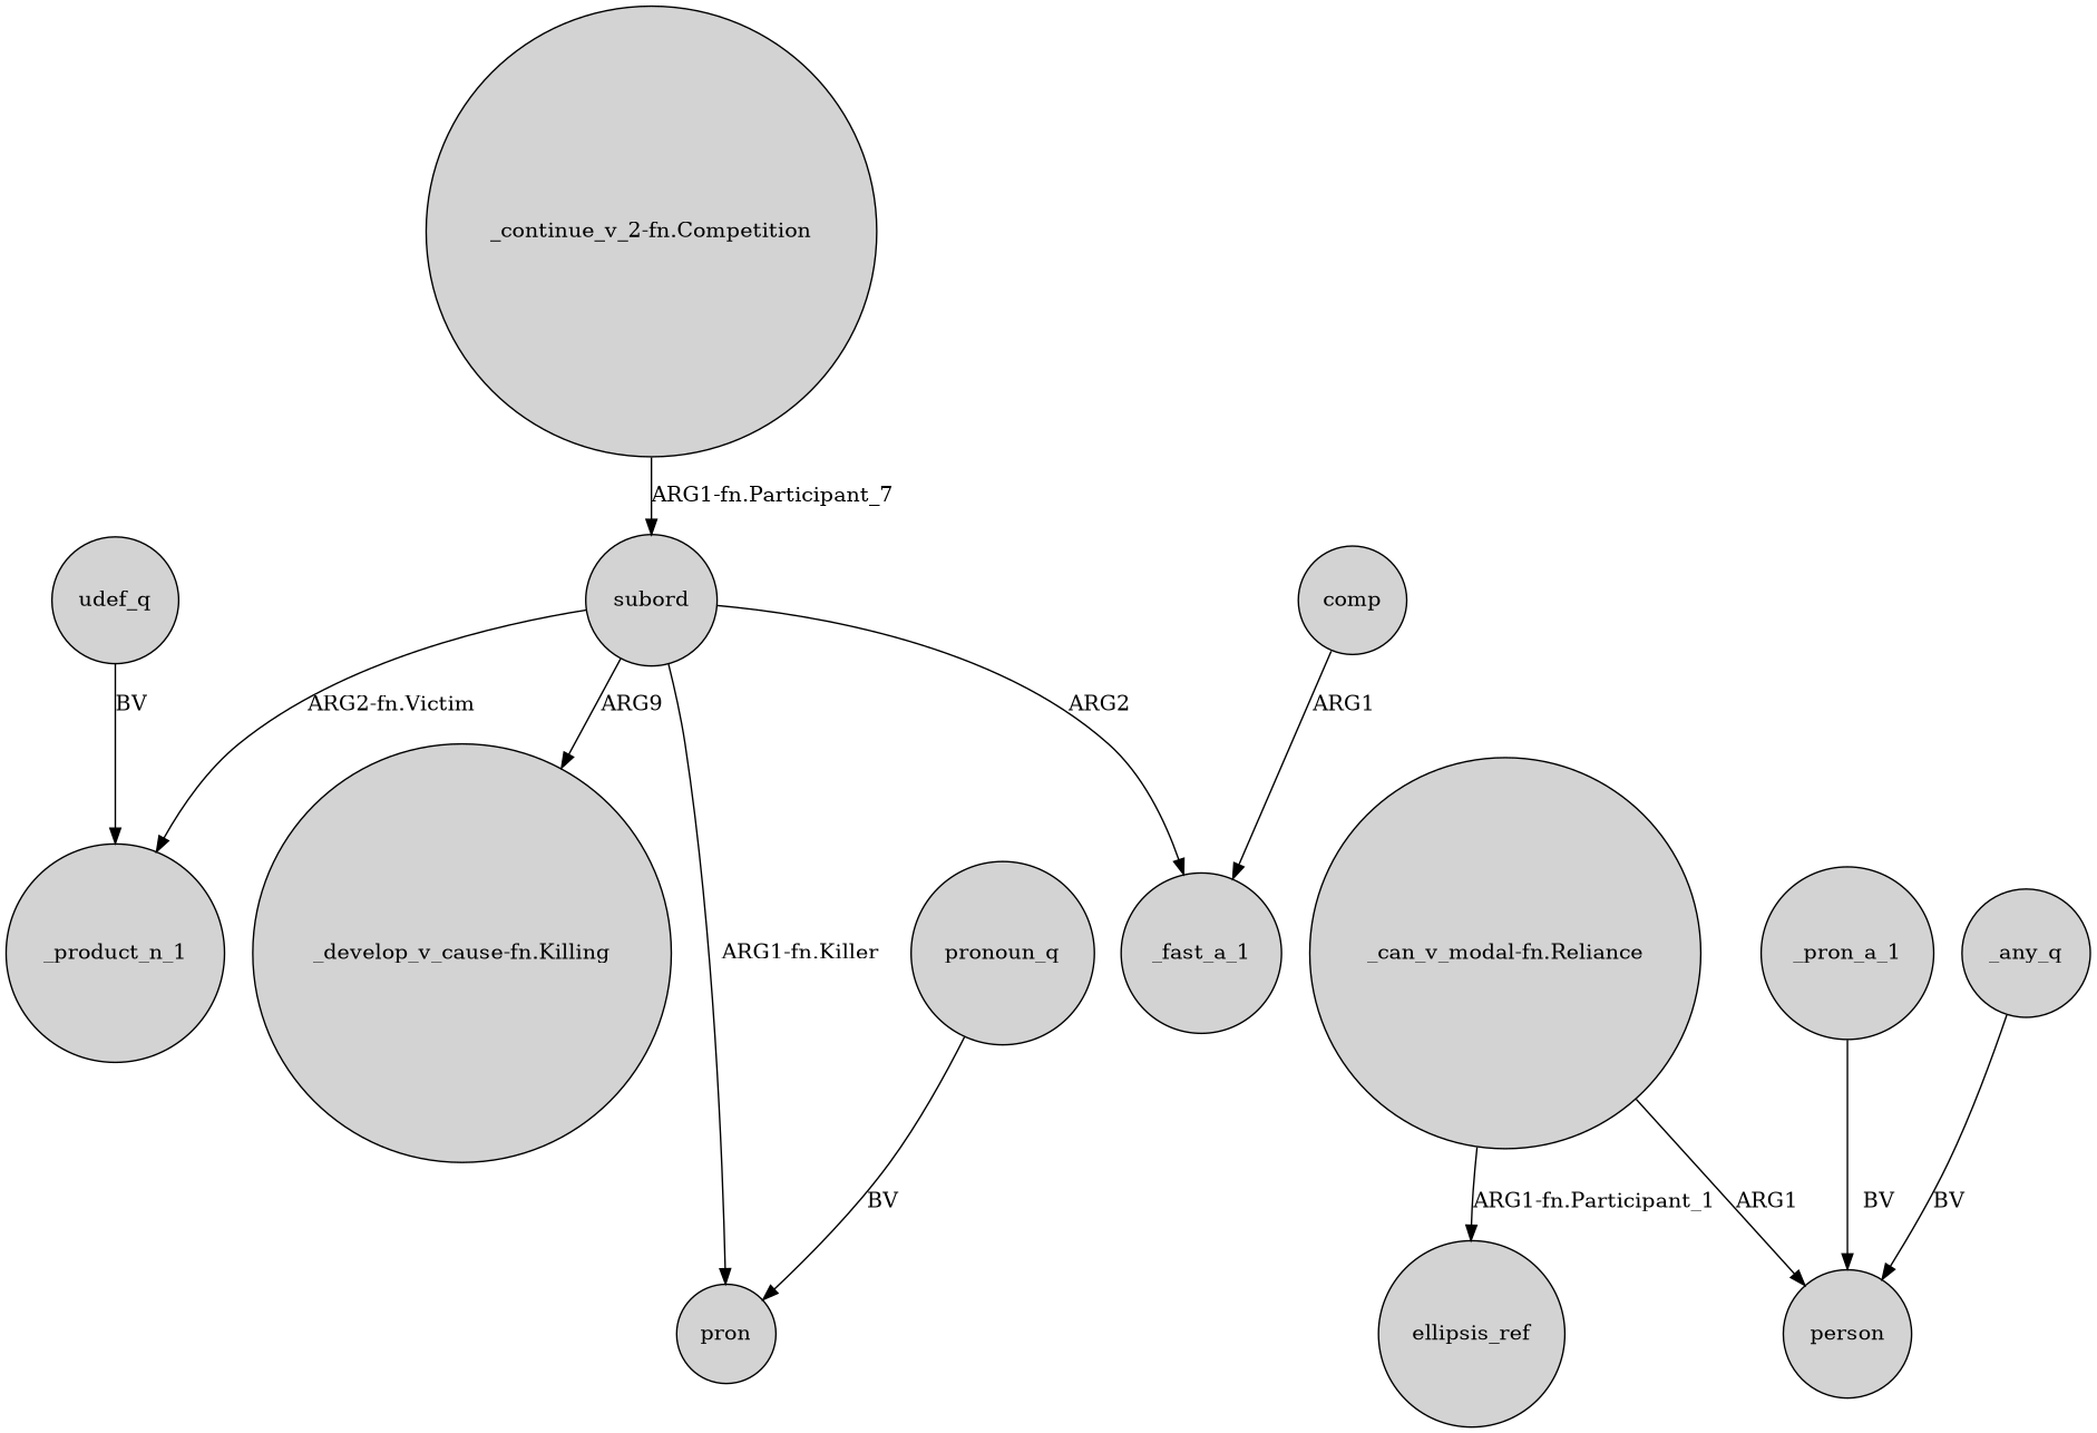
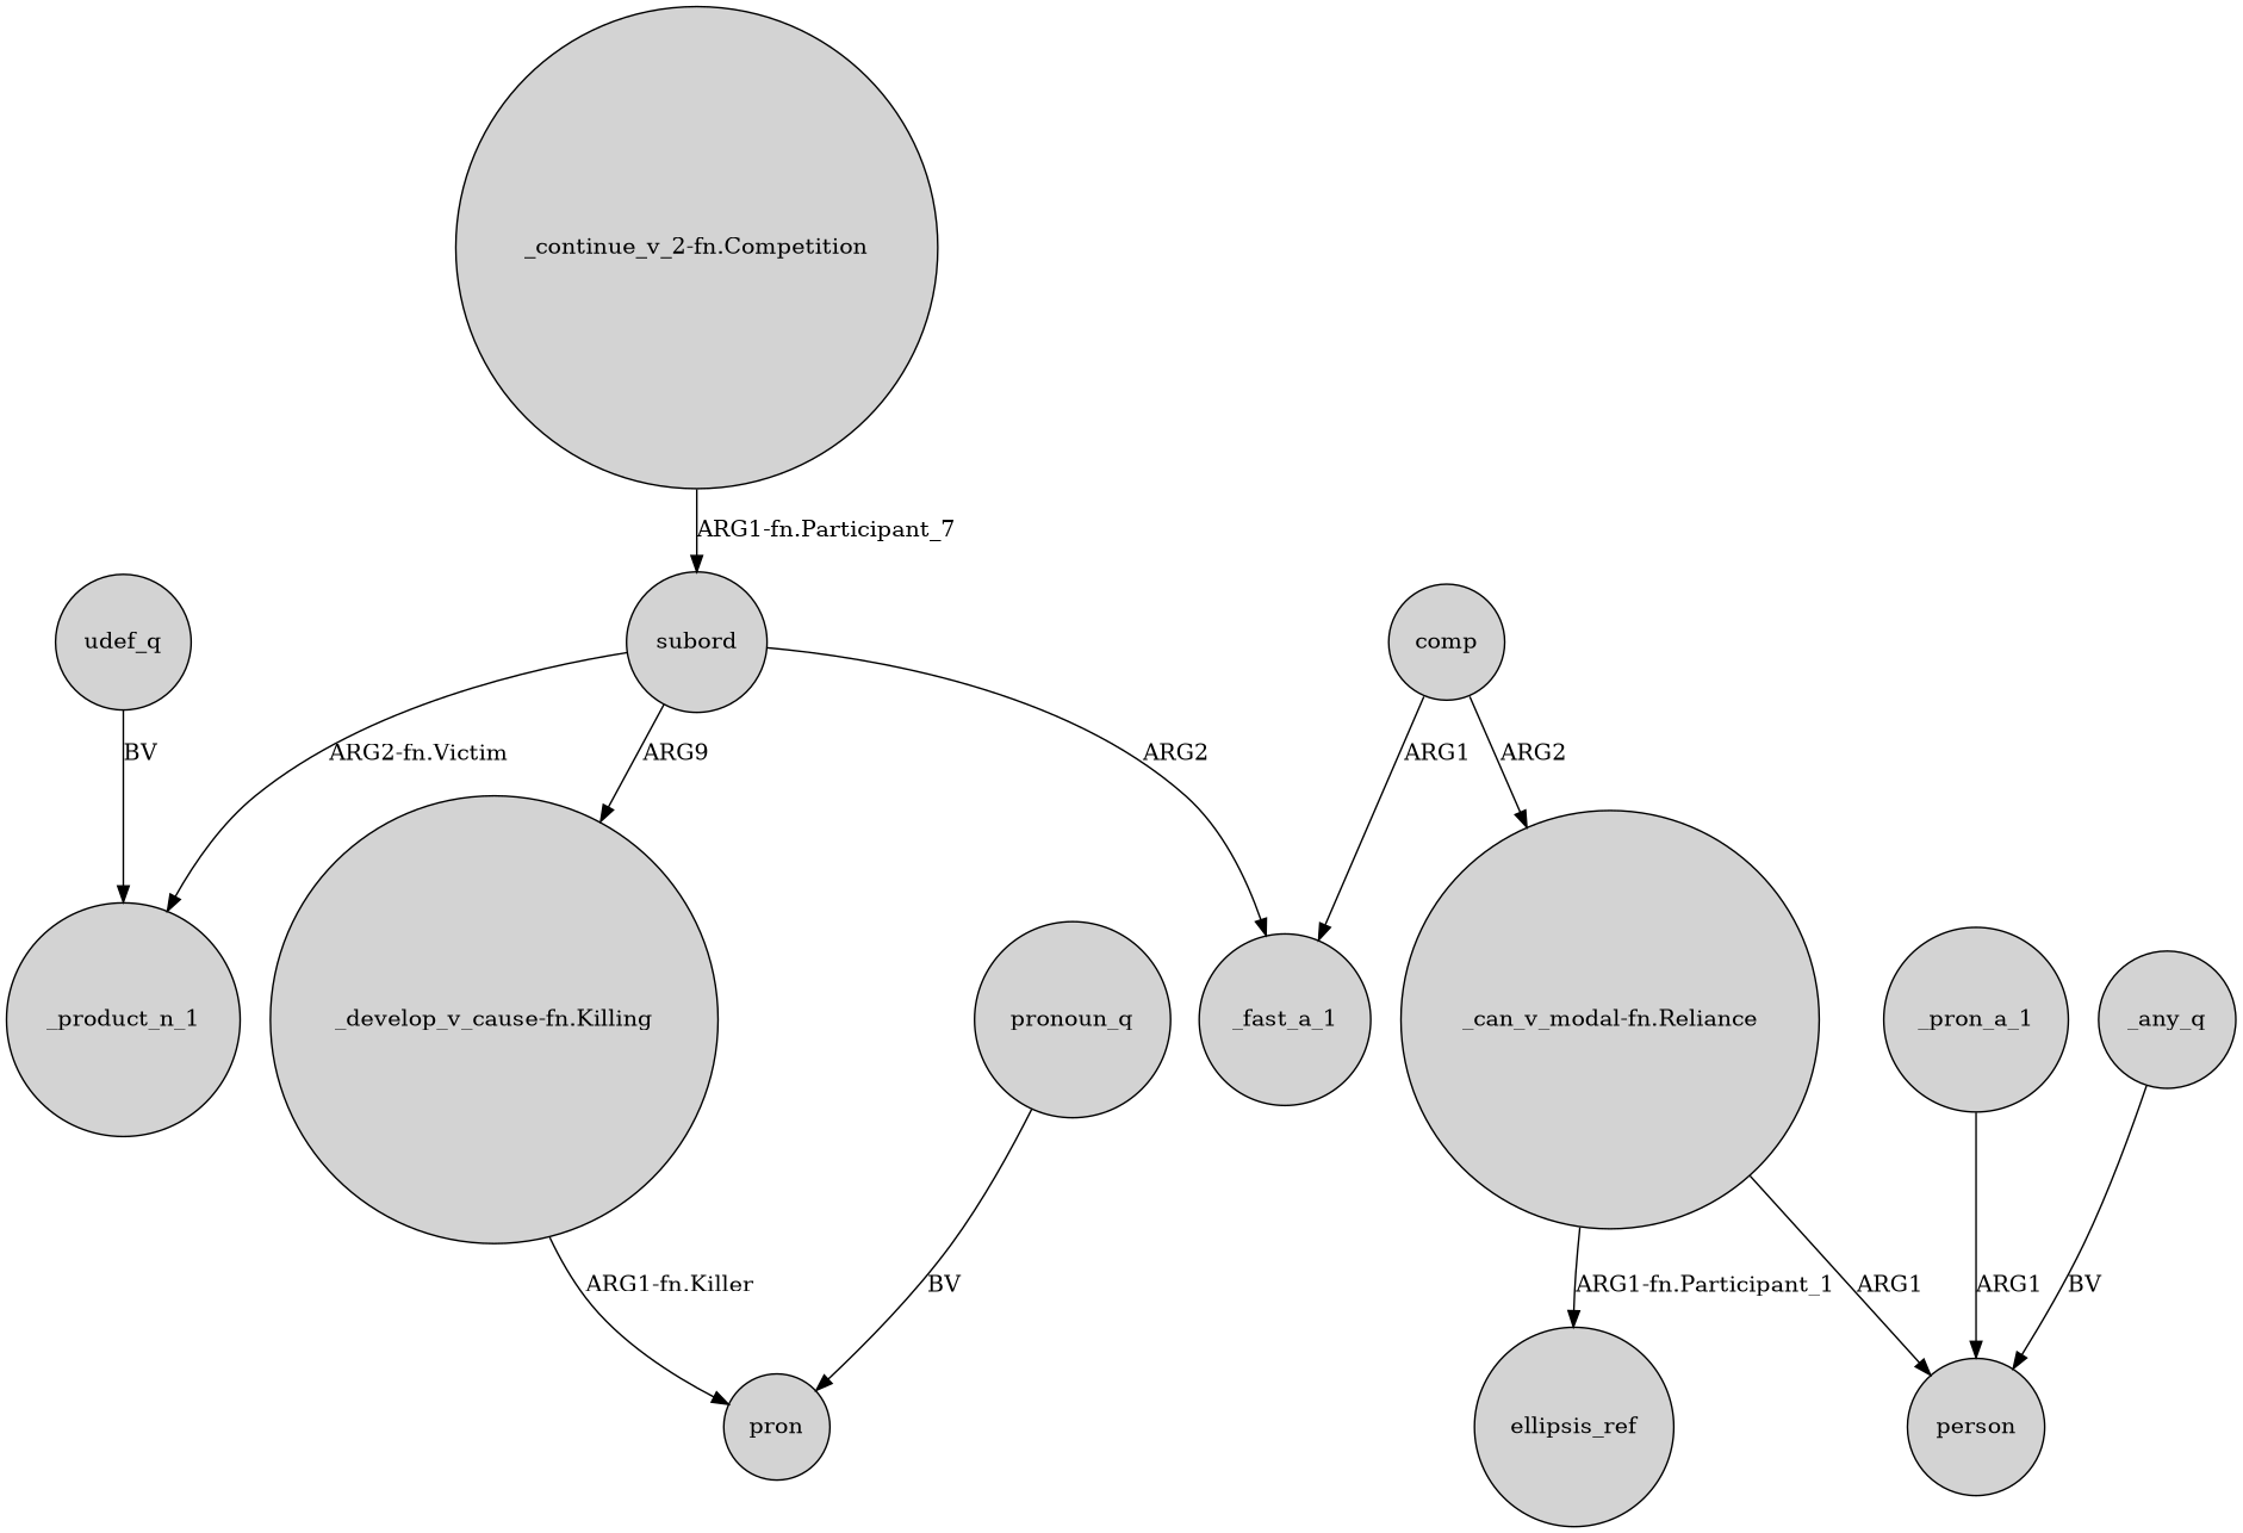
  digraph {
    node [shape=circle style=filled]
    udef_q
    _product_n_1
    "_develop_v_cause-fn.Killing"
    pron
    subord
    _fast_a_1
    comp
    "_can_v_modal-fn.Reliance"
    ellipsis_ref
    person
    "_continue_v_2-fn.Competition"
    pronoun_q
    n13 [label=_pron_a_1]
    _any_q
    udef_q -> _product_n_1 [label=BV]
-   subord -> pron [label="ARG1-fn.Killer"]
+   "_develop_v_cause-fn.Killing" -> pron [label="ARG1-fn.Killer"]
    subord -> _product_n_1 [label="ARG2-fn.Victim"]
    subord -> "_develop_v_cause-fn.Killing" [label=ARG9]
    subord -> _fast_a_1 [label=ARG2]
    comp -> _fast_a_1 [label=ARG1]
+   comp -> "_can_v_modal-fn.Reliance" [label=ARG2]
    "_can_v_modal-fn.Reliance" -> ellipsis_ref [label="ARG1-fn.Participant_1"]
    "_can_v_modal-fn.Reliance" -> person [label=ARG1]
    "_continue_v_2-fn.Competition" -> subord [label="ARG1-fn.Participant_7"]
    pronoun_q -> pron [label=BV]
-   n13 -> person [label=BV]
+   n13 -> person [label=ARG1]
    _any_q -> person [label=BV]
  }
